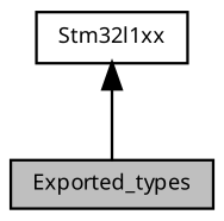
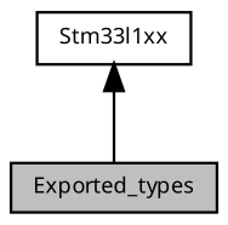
  digraph {
    rankdir=TB
    node [color=black fontname=Sans fontsize=8 shape=record style=filled]
-   n1 [fillcolor=white height=0.2 label=Stm32l1xx width=0.4]
+   n1 [fillcolor=white height=0.2 label=Stm33l1xx width=0.4]
    n2 [fillcolor=grey75 fontcolor=black height=0.2 label=Exported_types width=0.4]
    n1 -> n2 [dir=back fontname=Sans fontsize=8 labelfontname=Sans labelfontsize=8 shape=plaintext style=solid]
  }
